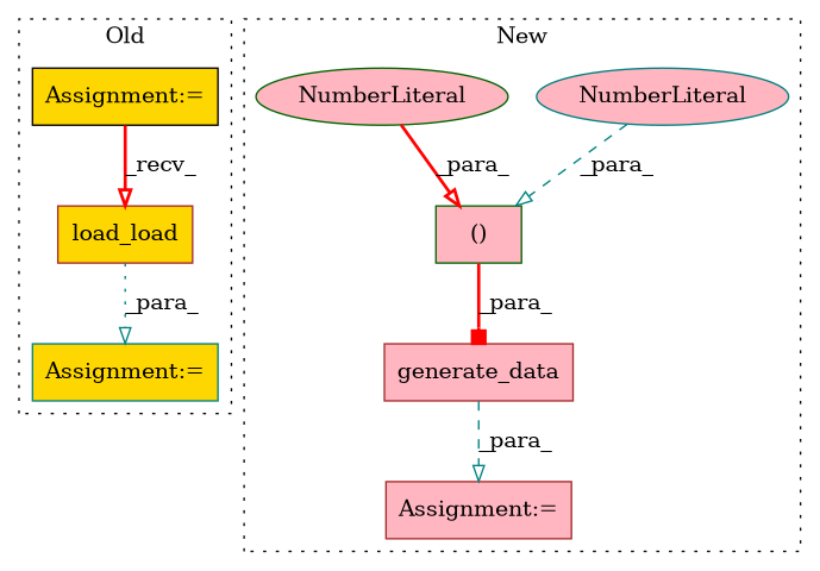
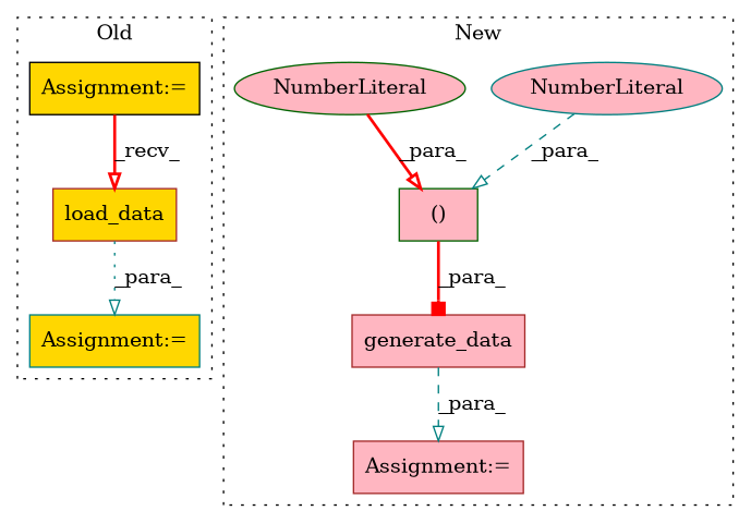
  digraph {
    node [a=7 l=2 s=2752 shape=box style=filled fillcolor=lightpink color=brown]
    edge [color=teal style=bold arrowhead=onormal]
-   n1 [a=32 l=11 label=load_load s=2843 fillcolor=gold]
+   n1 [a=32 l=11 label=load_data s=2843 fillcolor=gold]
    n2 [label="Assignment:=" s=2835 fillcolor=gold color=teal]
    n3 [l=5 label="Assignment:=" s=2654 fillcolor=gold color=black]
    n4 [a=32 l="14,2" label=generate_data s="2719,2769"]
    n5 [a=106 l=17 label="()" color=darkgreen]
    n6 [a=34 label=NumberLiteral s=2767 shape=ellipse color=teal]
    n7 [a=34 label=NumberLiteral shape=ellipse color=darkgreen]
    n8 [l=1 label="Assignment:=" s=2712]
    subgraph cluster_1 {
      label=Old
      style=dotted
      n1
      n2
      n3
    }
    subgraph cluster_2 {
      label=New
      style=dotted
      n4
      n5
      n6
      n7
      n8
    }
    n1 -> n2 [label=_para_ style=dotted]
    n3 -> n1 [label=_recv_ color=red]
    n4 -> n8 [label=_para_ style=dashed]
    n5 -> n4 [label=_para_ color=red arrowhead=box]
    n6 -> n5 [label=_para_ style=dashed]
    n7 -> n5 [label=_para_ color=red]
  }
